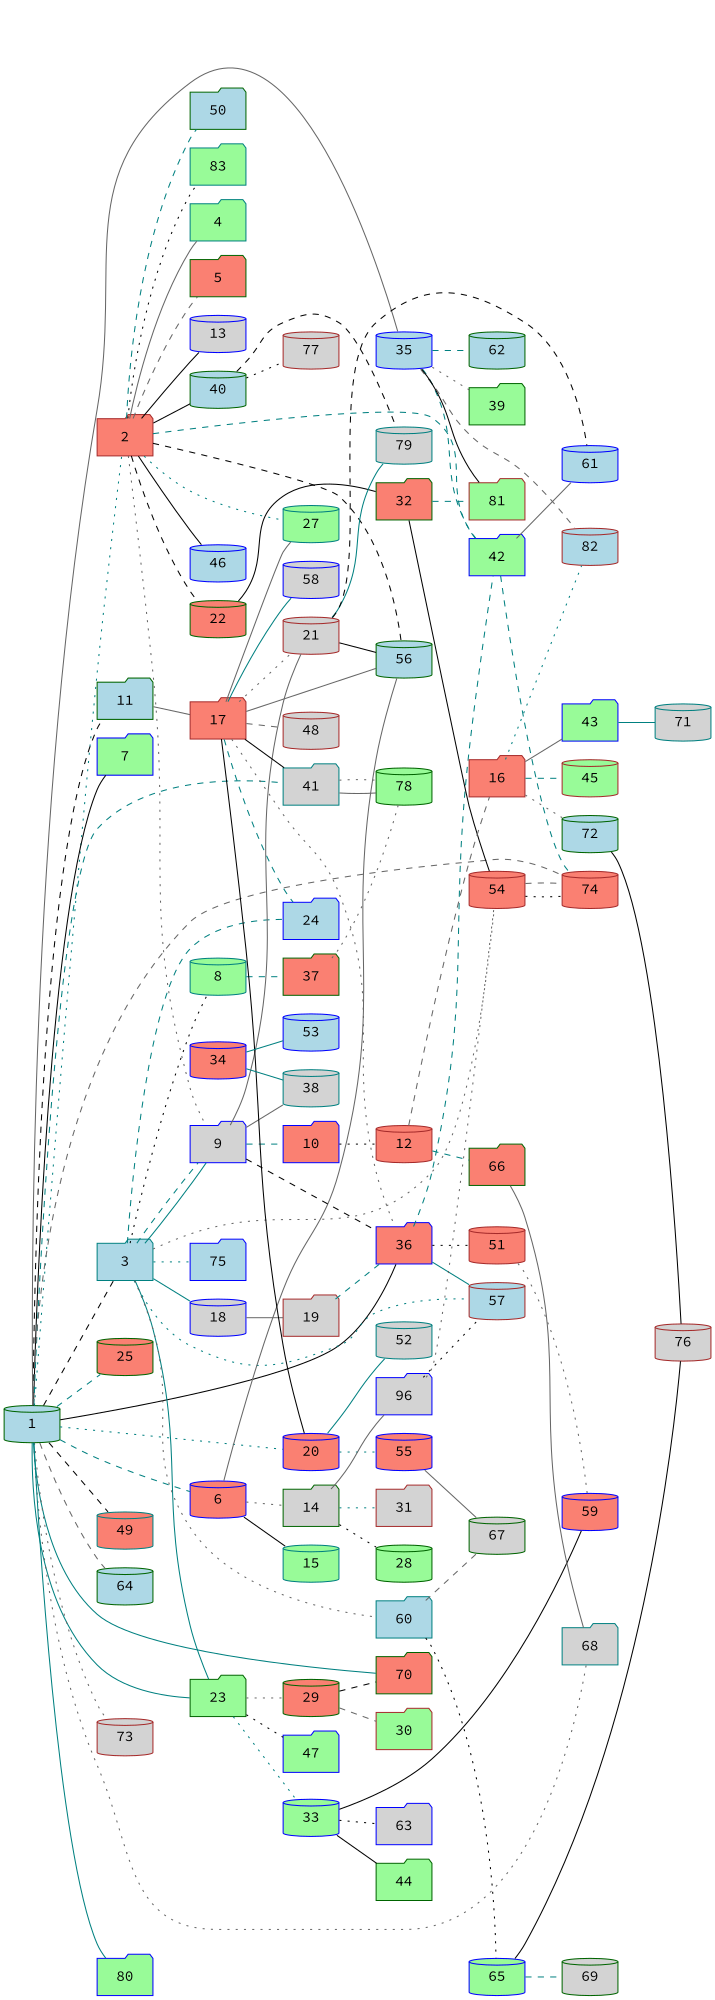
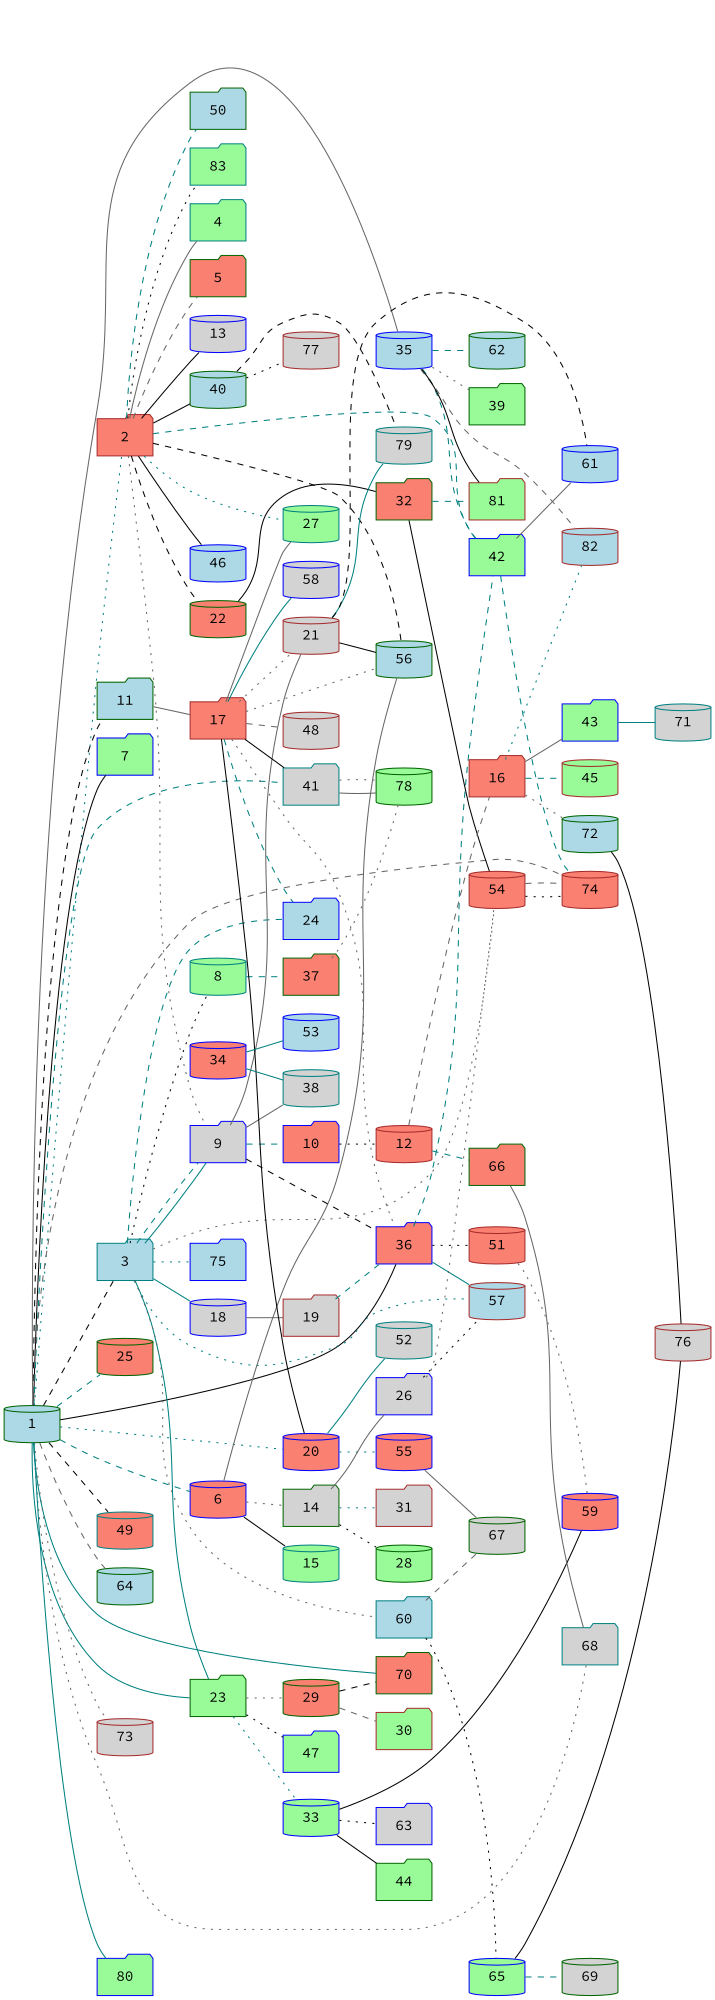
  graph {
    fontname="Source Code Pro"
    rankdir=LR
    node [color=blue fillcolor=salmon fontname="Source Code Pro" shape=cylinder style=filled]
    edge [color=teal fontname="Source Code Pro" style=solid]
    1 [color=darkgreen fillcolor=lightblue]
    2 [color=brown shape=folder]
    3 [color=teal fillcolor=lightblue shape=folder]
    6
    7 [fillcolor=palegreen shape=folder]
    11 [color=darkgreen fillcolor=lightblue shape=folder]
    20
    23 [color=darkgreen fillcolor=palegreen shape=folder]
    25 [color=darkgreen]
    35 [fillcolor=lightblue]
    36 [shape=folder]
    41 [color=teal fillcolor=lightgrey shape=folder]
    49 [color=teal]
    64 [color=darkgreen fillcolor=lightblue]
    68 [color=teal fillcolor=lightgrey shape=folder]
    70 [color=darkgreen shape=folder]
    73 [color=brown fillcolor=lightgrey]
    74 [color=brown]
    80 [fillcolor=palegreen shape=folder]
    4 [color=teal fillcolor=palegreen shape=folder]
    5 [color=darkgreen shape=folder]
    9 [fillcolor=lightgrey shape=folder]
    13 [fillcolor=lightgrey]
    22 [color=darkgreen]
    27 [color=teal fillcolor=palegreen]
    40 [color=darkgreen fillcolor=lightblue]
    42 [fillcolor=palegreen shape=folder]
    46 [fillcolor=lightblue]
    50 [color=darkgreen fillcolor=lightblue shape=folder]
    56 [color=darkgreen fillcolor=lightblue]
    83 [color=teal fillcolor=palegreen shape=folder]
    8 [color=teal fillcolor=palegreen]
    18 [fillcolor=lightgrey]
    24 [fillcolor=lightblue shape=folder]
    54 [color=brown]
    57 [color=brown fillcolor=lightblue]
    60 [color=teal fillcolor=lightblue shape=folder]
    75 [fillcolor=lightblue shape=folder]
    14 [color=darkgreen fillcolor=lightgrey shape=folder]
    15 [color=teal fillcolor=palegreen]
    17 [color=brown shape=folder]
    52 [color=teal fillcolor=lightgrey]
    55
    29 [color=darkgreen]
    33 [fillcolor=palegreen]
    47 [fillcolor=palegreen shape=folder]
    82 [color=brown fillcolor=lightblue]
    81 [color=brown fillcolor=palegreen shape=folder]
    39 [color=darkgreen fillcolor=palegreen shape=folder]
    62 [color=darkgreen fillcolor=lightblue]
    51 [color=brown]
    78 [color=darkgreen fillcolor=palegreen]
    10 [shape=folder]
    21 [color=brown fillcolor=lightgrey]
    38 [color=teal fillcolor=lightgrey]
    32 [color=darkgreen shape=folder]
    79 [color=teal fillcolor=lightgrey]
    77 [color=brown fillcolor=lightgrey]
    61 [fillcolor=lightblue]
    37 [color=darkgreen shape=folder]
    19 [color=brown fillcolor=lightgrey shape=folder]
    67 [color=darkgreen fillcolor=lightgrey]
    65 [fillcolor=palegreen]
-   26 [fillcolor=lightgrey shape=folder label=96]
+   26 [fillcolor=lightgrey shape=folder]
    28 [color=darkgreen fillcolor=palegreen]
    31 [color=brown fillcolor=lightgrey shape=folder]
    12 [color=brown]
    16 [color=brown shape=folder]
    66 [color=darkgreen shape=folder]
    48 [color=brown fillcolor=lightgrey]
    58 [fillcolor=lightgrey]
    43 [fillcolor=palegreen shape=folder]
    45 [color=brown fillcolor=palegreen]
    72 [color=darkgreen fillcolor=lightblue]
    71 [color=teal fillcolor=lightgrey]
    76 [color=brown fillcolor=lightgrey]
    34
    53 [fillcolor=lightblue]
    30 [color=brown fillcolor=palegreen shape=folder]
    44 [color=darkgreen fillcolor=palegreen shape=folder]
    59
    63 [fillcolor=lightgrey shape=folder]
    69 [color=darkgreen fillcolor=lightgrey]
    1 -- 2 [style=dotted]
    1 -- 3 [color=black style=dashed]
    1 -- 6 [style=dashed]
    1 -- 7 [color=black]
    1 -- 11 [color=black style=dashed]
    1 -- 20 [style=dotted]
    1 -- 23
    1 -- 25 [style=dashed]
    1 -- 35 [color=gray40]
    1 -- 36 [color=black]
    1 -- 41 [style=dashed]
    1 -- 49 [color=black style=dashed]
    1 -- 64 [color=gray40 style=dashed]
    1 -- 68 [color=gray40 style=dotted]
    1 -- 70
    1 -- 73 [color=gray40 style=dotted]
    1 -- 74 [color=gray40 style=dashed]
    1 -- 80
    2 -- 4 [color=gray40]
    2 -- 5 [color=gray40 style=dashed]
    2 -- 9 [color=gray40 style=dotted]
    2 -- 13 [color=black]
    2 -- 22 [color=black style=dashed]
    2 -- 27 [style=dotted]
    2 -- 40 [color=black]
    2 -- 42 [style=dashed]
    2 -- 46 [color=black]
    2 -- 50 [style=dashed]
    2 -- 56 [color=black style=dashed]
    2 -- 83 [color=black style=dotted]
    3 -- 23
    3 -- 9
    3 -- 9 [style=dashed]
    3 -- 8 [color=black style=dotted]
    3 -- 18
    3 -- 24 [style=dashed]
    3 -- 54 [color=gray40 style=dotted]
    3 -- 57 [style=dotted]
    3 -- 60 [color=gray40 style=dotted]
    3 -- 75 [style=dotted]
    6 -- 56 [color=gray40]
    6 -- 14 [color=gray40 style=dotted]
    6 -- 15 [color=black]
    11 -- 17 [color=gray40]
    20 -- 52
    20 -- 55 [style=dotted]
    23 -- 29 [color=gray40 style=dotted]
    23 -- 33 [style=dotted]
    23 -- 47 [color=black style=dotted]
    35 -- 42 [style=dashed]
    35 -- 82 [color=gray40 style=dashed]
    35 -- 81 [color=black]
    35 -- 39 [color=gray40 style=dotted]
    35 -- 62 [style=dashed]
    36 -- 42 [style=dashed]
    36 -- 57
    36 -- 51 [color=black style=dotted]
    41 -- 78 [color=gray40]
    41 -- 78 [color=gray40 style=dotted]
    9 -- 36 [color=black style=dashed]
    9 -- 10 [style=dashed]
    9 -- 21 [color=gray40]
    9 -- 38 [color=gray40]
    22 -- 32 [color=black]
    40 -- 79 [color=black style=dashed]
    40 -- 77 [color=black style=dotted]
    42 -- 74 [style=dashed]
    42 -- 61 [color=gray40]
    8 -- 37 [style=dashed]
    18 -- 19 [color=gray40]
    54 -- 74 [color=black style=dotted]
    54 -- 74 [color=gray40 style=dashed]
    60 -- 67 [color=gray40 style=dashed]
    60 -- 65 [color=black style=dotted]
    14 -- 26 [color=gray40]
    14 -- 28 [color=black style=dotted]
    14 -- 31 [style=dotted]
    17 -- 20 [color=black]
    17 -- 36 [color=gray40 style=dotted]
    17 -- 41 [color=black]
    17 -- 27 [color=gray40]
-   17 -- 56 [color=gray40]
+   17 -- 56 [color=gray40 style=dotted]
    17 -- 24 [style=dashed]
    17 -- 21 [color=gray40 style=dotted]
    17 -- 48 [color=gray40 style=dashed]
    17 -- 58
    55 -- 67 [color=gray40]
    29 -- 70 [color=black style=dashed]
    29 -- 30 [color=gray40 style=dashed]
    33 -- 44 [color=black]
    33 -- 59 [color=black]
    33 -- 63 [color=black style=dotted]
    51 -- 59 [color=gray40 style=dotted]
    10 -- 12 [color=black style=dotted]
    21 -- 56 [color=black]
    21 -- 79
    21 -- 61 [color=black style=dashed]
    32 -- 54 [color=black]
    32 -- 81 [style=dashed]
    37 -- 78 [color=gray40 style=dotted]
    19 -- 36 [style=dashed]
    65 -- 76 [color=black]
    65 -- 69 [style=dashed]
    26 -- 54 [color=gray40 style=dotted]
    26 -- 57 [color=black style=dotted]
    12 -- 16 [color=gray40 style=dashed]
    12 -- 66 [style=dashed]
    16 -- 82 [style=dotted]
    16 -- 43 [color=gray40]
    16 -- 45 [style=dashed]
    16 -- 72 [color=gray40 style=dotted]
    66 -- 68 [color=gray40]
    43 -- 71
    72 -- 76 [color=black]
    34 -- 38
    34 -- 53
  }
